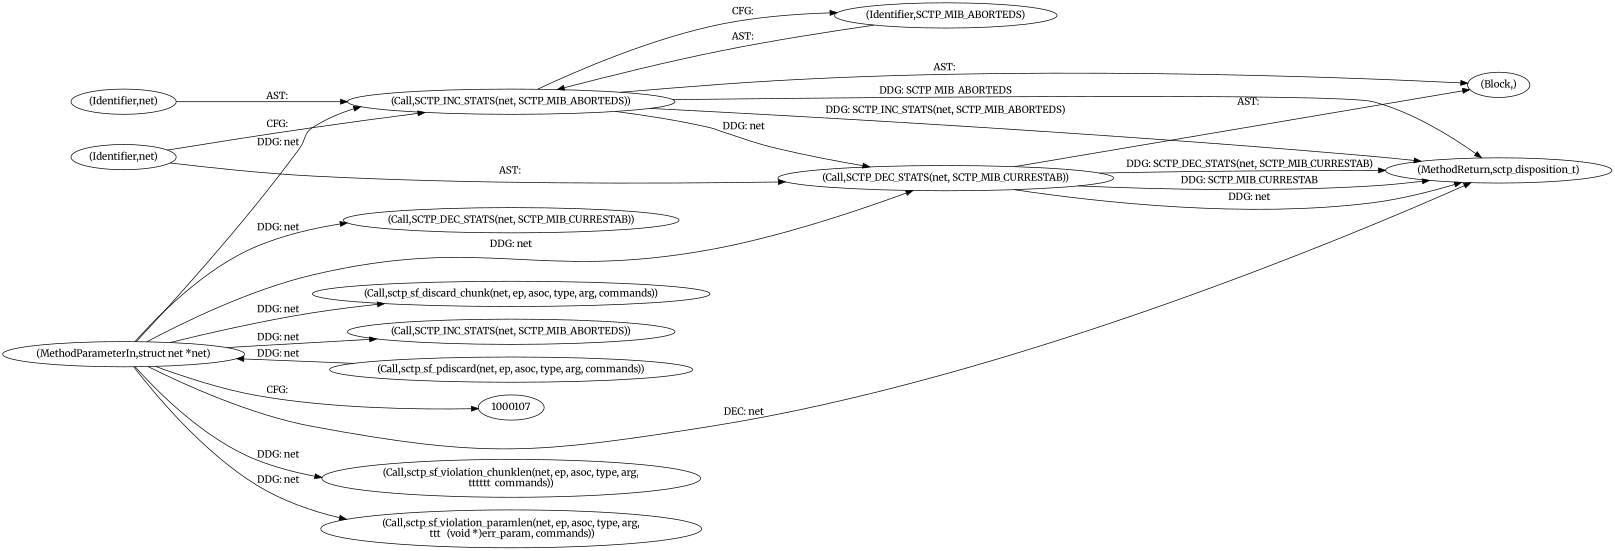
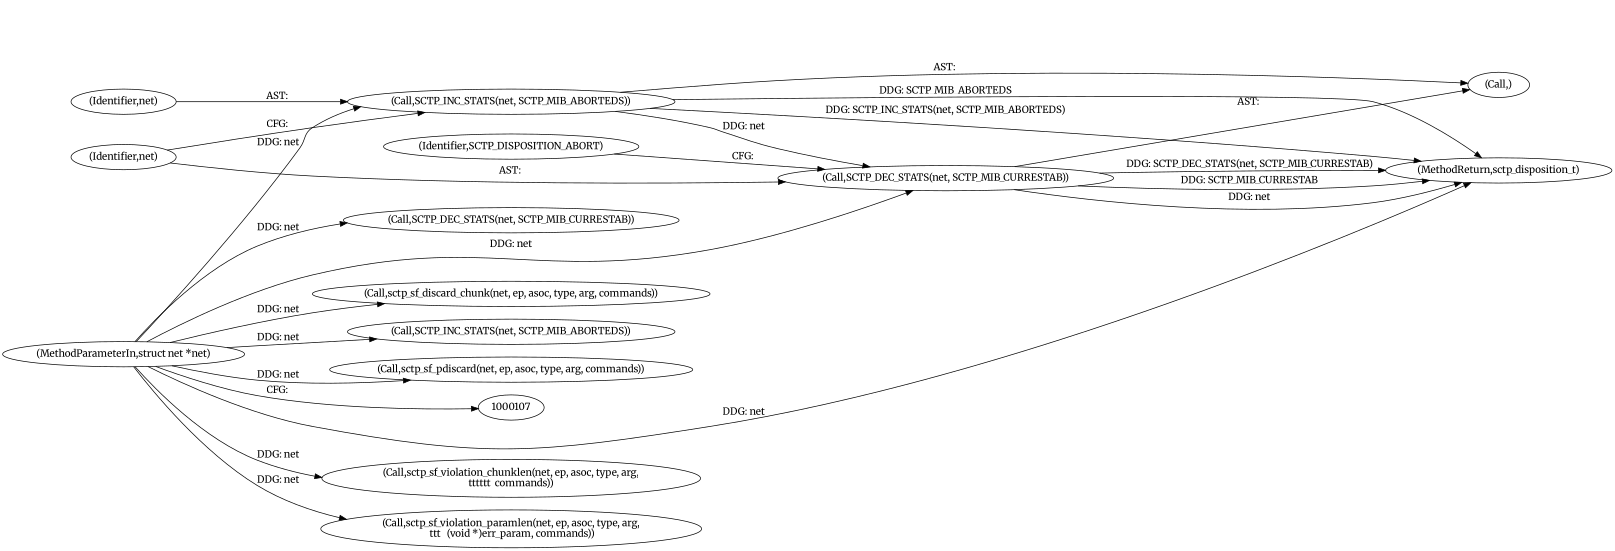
  digraph {
    fontname=Merriweather
    rankdir=LR
    node [fontname=Merriweather]
    edge [fontname=Merriweather]
    n1 [label="(Call,SCTP_INC_STATS(net, SCTP_MIB_ABORTEDS))"]
    n2 [label="(Call,SCTP_DEC_STATS(net, SCTP_MIB_CURRESTAB))"]
-   n3 [label="(Block,)"]
-   n4 [label="(Identifier,SCTP_MIB_ABORTEDS)"]
+   n3 [label="(Call,)"]
    n5 [label="(MethodReturn,sctp_disposition_t)"]
    n6 [label="(MethodParameterIn,struct net *net)"]
    n7 [label="(Call,sctp_sf_violation_chunklen(net, ep, asoc, type, arg,\n\t\t\t\t\t\t  commands))"]
    n8 [label="(Call,sctp_sf_violation_paramlen(net, ep, asoc, type, arg,\n \t\t\t   (void *)err_param, commands))"]
    n9 [label="(Call,SCTP_DEC_STATS(net, SCTP_MIB_CURRESTAB))"]
    n10 [label="(Call,sctp_sf_discard_chunk(net, ep, asoc, type, arg, commands))"]
    n11 [label="(Call,SCTP_INC_STATS(net, SCTP_MIB_ABORTEDS))"]
    n12 [label="(Call,sctp_sf_pdiscard(net, ep, asoc, type, arg, commands))"]
    1000107
    n14 [label="(Identifier,net)"]
    n15 [label="(Identifier,net)"]
+   n16 [label="(Identifier,SCTP_DISPOSITION_ABORT)"]
    n1 -> n2 [label="DDG: net"]
    n1 -> n3 [label="AST: "]
-   n1 -> n4 [label="CFG: "]
    n1 -> n5 [label="DDG: SCTP_MIB_ABORTEDS"]
    n1 -> n5 [label="DDG: SCTP_INC_STATS(net, SCTP_MIB_ABORTEDS)"]
    n2 -> n3 [label="AST: "]
    n2 -> n5 [label="DDG: SCTP_DEC_STATS(net, SCTP_MIB_CURRESTAB)"]
    n2 -> n5 [label="DDG: SCTP_MIB_CURRESTAB"]
    n2 -> n5 [label="DDG: net"]
-   n4 -> n1 [label="AST: "]
    n6 -> n1 [label="DDG: net"]
    n6 -> n2 [label="DDG: net"]
-   n6 -> n5 [label="DEC: net"]
+   n6 -> n5 [label="DDG: net"]
    n6 -> n7 [label="DDG: net"]
    n6 -> n8 [label="DDG: net"]
    n6 -> n9 [label="DDG: net"]
    n6 -> n10 [label="DDG: net"]
    n6 -> n11 [label="DDG: net"]
-   n12 -> n6 [label="DDG: net"]
+   n6 -> n12 [label="DDG: net"]
    n6 -> 1000107 [label="CFG: "]
    n14 -> n1 [label="AST: "]
    n15 -> n1 [label="CFG: "]
    n15 -> n2 [label="AST: "]
+   n16 -> n2 [label="CFG: "]
  }
